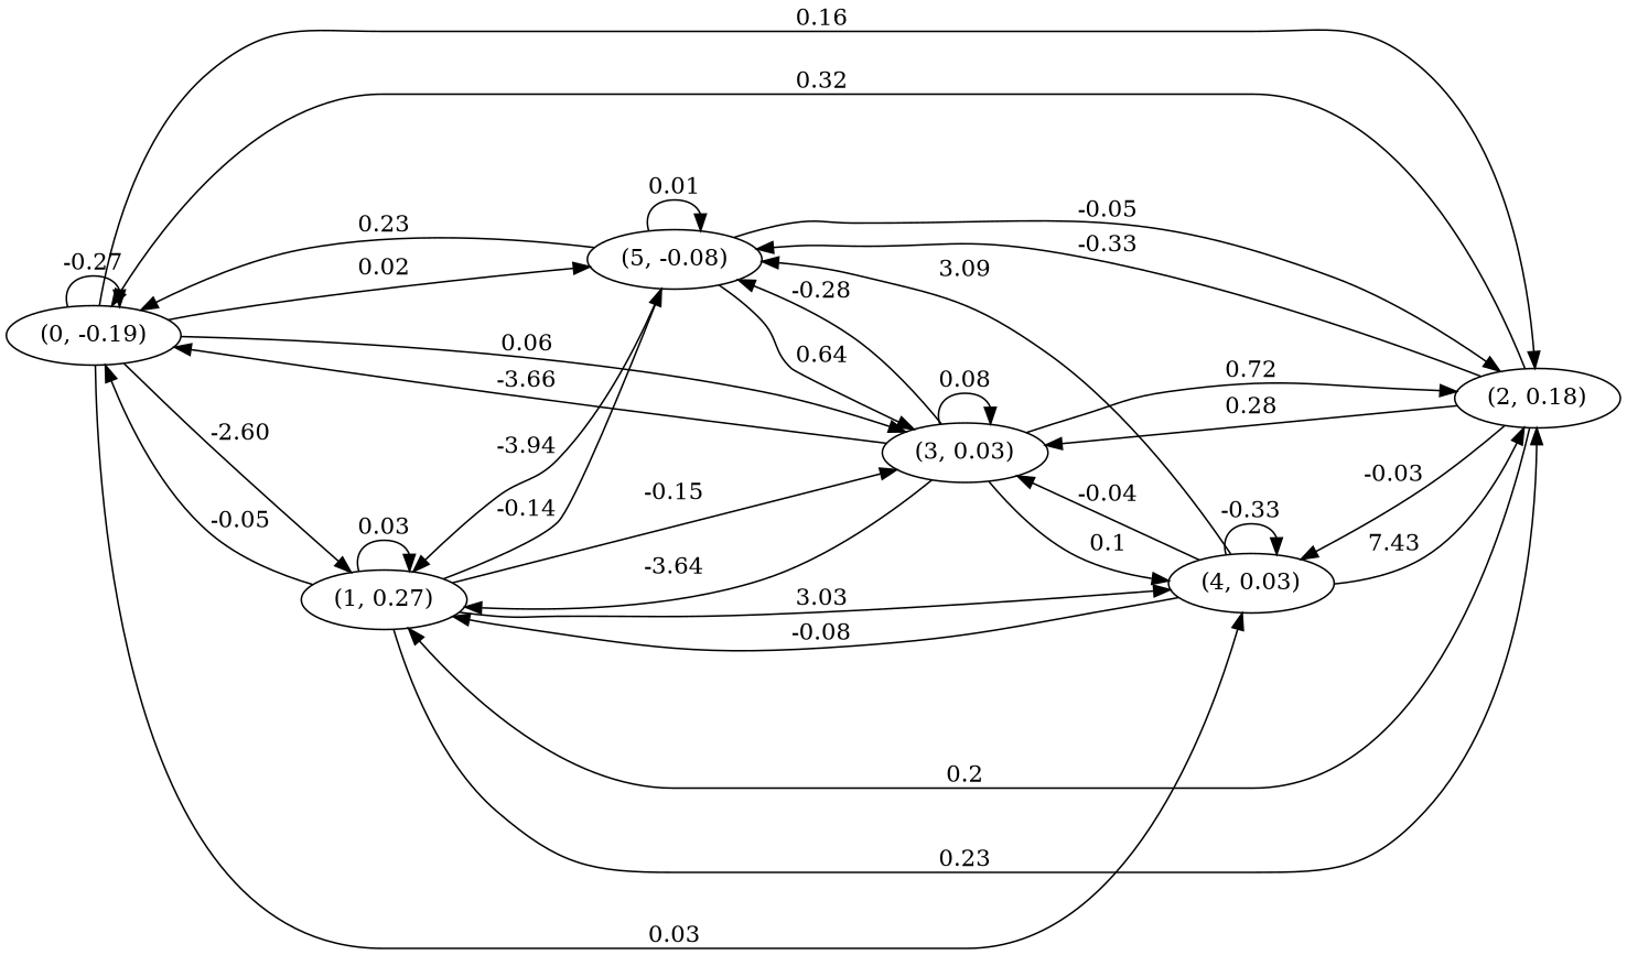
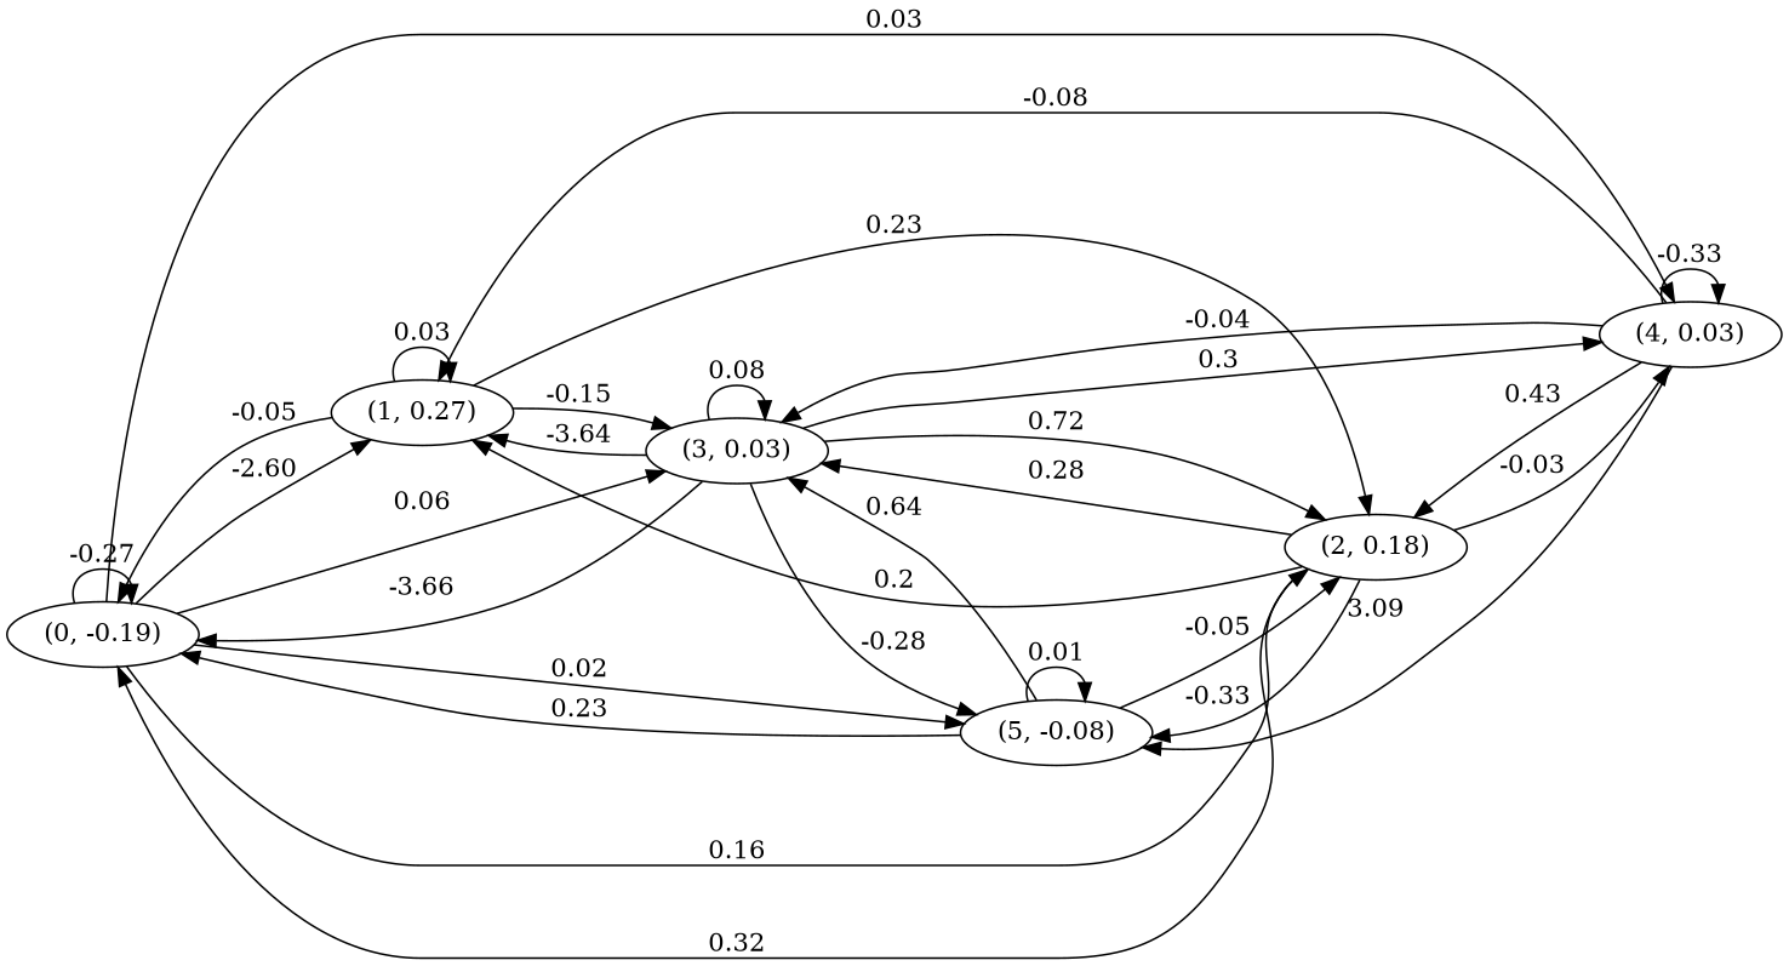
  digraph {
    rankdir=LR
    n1 [label="(0, -0.19)"]
    n2 [label="(1, 0.27)"]
    n3 [label="(2, 0.18)"]
    n4 [label="(3, 0.03)"]
    n5 [label="(4, 0.03)"]
    n6 [label="(5, -0.08)"]
    n1 -> n1 [label=-0.27]
    n1 -> n2 [label=-2.60]
    n1 -> n3 [label=0.16]
    n1 -> n4 [label=0.06]
    n1 -> n5 [label=0.03]
    n1 -> n6 [label=0.02]
    n2 -> n1 [label=-0.05]
    n2 -> n2 [label=0.03]
    n2 -> n3 [label=0.23]
    n2 -> n4 [label=-0.15]
-   n2 -> n5 [label=3.03]
-   n2 -> n6 [label=-0.14]
    n3 -> n1 [label=0.32]
    n3 -> n2 [label=0.2]
    n3 -> n4 [label=0.28]
    n3 -> n5 [label=-0.03]
    n3 -> n6 [label=-0.33]
    n4 -> n1 [label=-3.66]
    n4 -> n2 [label=-3.64]
    n4 -> n3 [label=0.72]
    n4 -> n4 [label=0.08]
-   n4 -> n5 [label=0.1]
+   n4 -> n5 [label=0.3]
    n4 -> n6 [label=-0.28]
    n5 -> n2 [label=-0.08]
-   n5 -> n3 [label=7.43]
+   n5 -> n3 [label=0.43]
    n5 -> n4 [label=-0.04]
    n5 -> n5 [label=-0.33]
    n5 -> n6 [label=3.09]
    n6 -> n1 [label=0.23]
-   n6 -> n2 [label=-3.94]
    n6 -> n3 [label=-0.05]
    n6 -> n4 [label=0.64]
    n6 -> n6 [label=0.01]
  }
